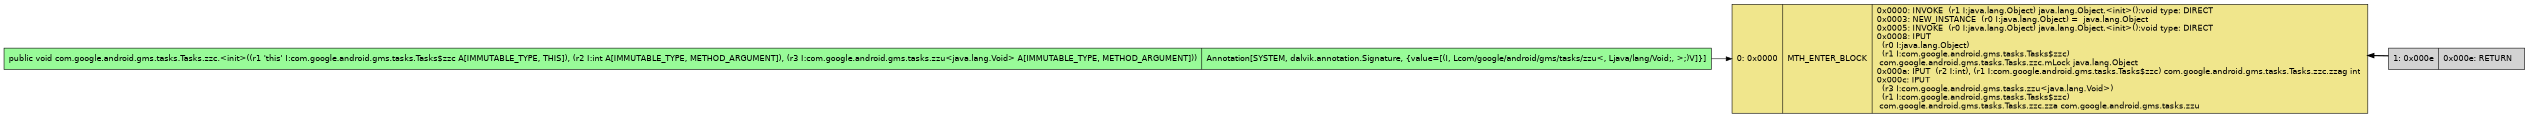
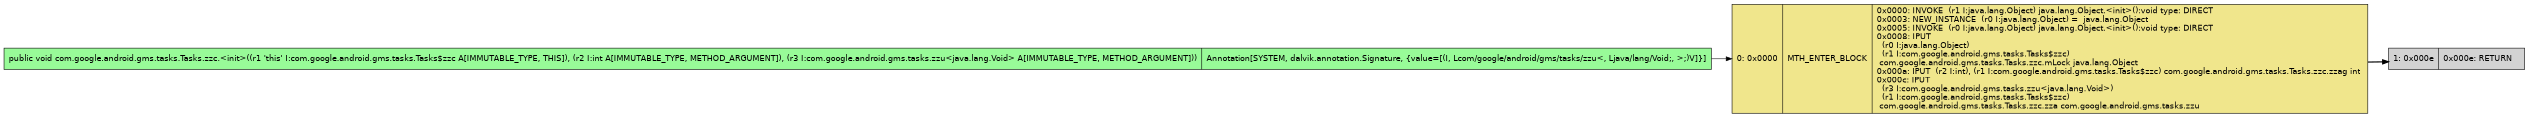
  digraph {
    rankdir=LR
    fontname="DejaVu Sans"
    node [shape=record style=filled fontname="DejaVu Sans"]
    edge [fontname="DejaVu Sans"]
    n1 [label="{0\:\ 0x0000|MTH_ENTER_BLOCK\l|0x0000: INVOKE  (r1 I:java.lang.Object) java.lang.Object.\<init\>():void type: DIRECT \l0x0003: NEW_INSTANCE  (r0 I:java.lang.Object) =  java.lang.Object \l0x0005: INVOKE  (r0 I:java.lang.Object) java.lang.Object.\<init\>():void type: DIRECT \l0x0008: IPUT  \l  (r0 I:java.lang.Object)\l  (r1 I:com.google.android.gms.tasks.Tasks$zzc)\l com.google.android.gms.tasks.Tasks.zzc.mLock java.lang.Object \l0x000a: IPUT  (r2 I:int), (r1 I:com.google.android.gms.tasks.Tasks$zzc) com.google.android.gms.tasks.Tasks.zzc.zzag int \l0x000c: IPUT  \l  (r3 I:com.google.android.gms.tasks.zzu\<java.lang.Void\>)\l  (r1 I:com.google.android.gms.tasks.Tasks$zzc)\l com.google.android.gms.tasks.Tasks.zzc.zza com.google.android.gms.tasks.zzu \l}" fillcolor=khaki]
    n2 [label="{1\:\ 0x000e|0x000e: RETURN   \l}" fillcolor=lightgrey]
    n3 [label="{public void com.google.android.gms.tasks.Tasks.zzc.\<init\>((r1 'this' I:com.google.android.gms.tasks.Tasks$zzc A[IMMUTABLE_TYPE, THIS]), (r2 I:int A[IMMUTABLE_TYPE, METHOD_ARGUMENT]), (r3 I:com.google.android.gms.tasks.zzu\<java.lang.Void\> A[IMMUTABLE_TYPE, METHOD_ARGUMENT]))  | Annotation[SYSTEM, dalvik.annotation.Signature, \{value=[(I, Lcom\/google\/android\/gms\/tasks\/zzu\<, Ljava\/lang\/Void;, \>;)V]\}]\l}" fillcolor=palegreen]
-   n2 -> n1 [style=bold]
+   n1 -> n2 [style=bold]
    n3 -> n1 [style=solid]
  }
